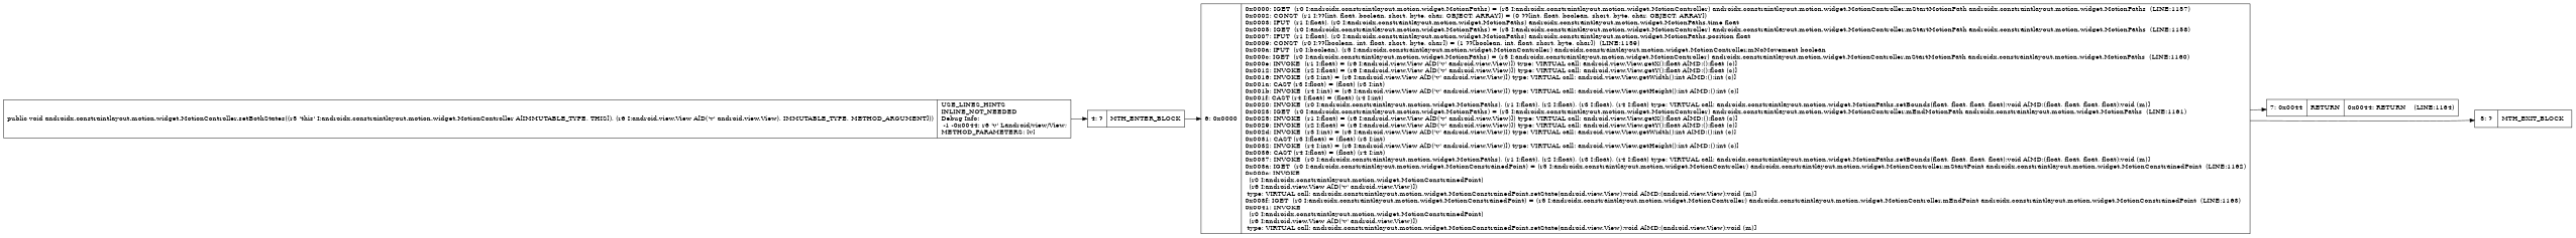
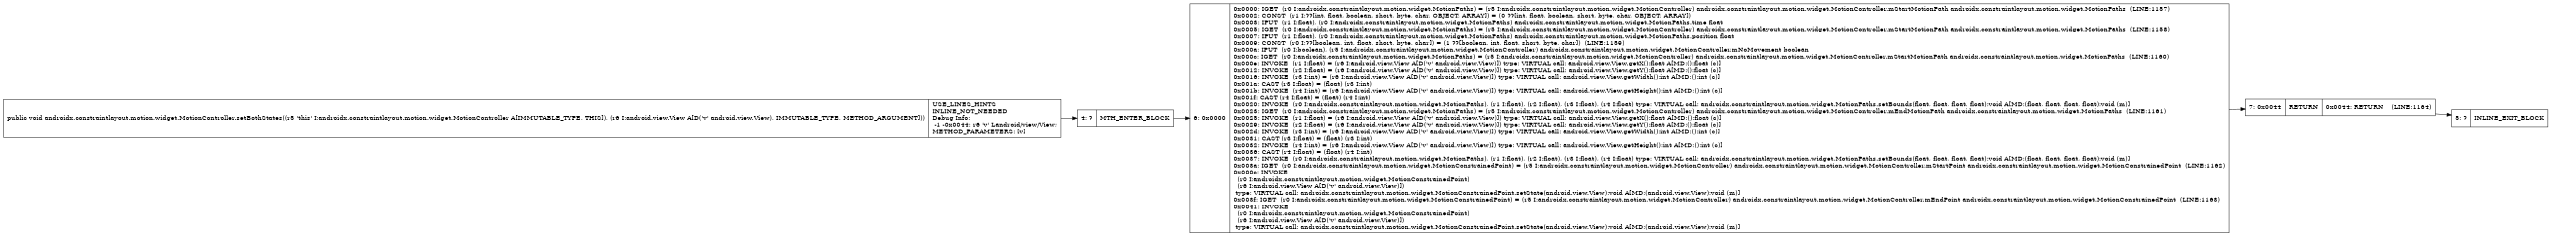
  digraph {
    rankdir=LR
    node [shape=record]
    n1 [label="{4\:\ ?|MTH_ENTER_BLOCK\l}"]
    n2 [label="{6\:\ 0x0000|0x0000: IGET  (r0 I:androidx.constraintlayout.motion.widget.MotionPaths) = (r5 I:androidx.constraintlayout.motion.widget.MotionController) androidx.constraintlayout.motion.widget.MotionController.mStartMotionPath androidx.constraintlayout.motion.widget.MotionPaths  (LINE:1157)\l0x0002: CONST  (r1 I:??[int, float, boolean, short, byte, char, OBJECT, ARRAY]) = (0 ??[int, float, boolean, short, byte, char, OBJECT, ARRAY]) \l0x0003: IPUT  (r1 I:float), (r0 I:androidx.constraintlayout.motion.widget.MotionPaths) androidx.constraintlayout.motion.widget.MotionPaths.time float \l0x0005: IGET  (r0 I:androidx.constraintlayout.motion.widget.MotionPaths) = (r5 I:androidx.constraintlayout.motion.widget.MotionController) androidx.constraintlayout.motion.widget.MotionController.mStartMotionPath androidx.constraintlayout.motion.widget.MotionPaths  (LINE:1158)\l0x0007: IPUT  (r1 I:float), (r0 I:androidx.constraintlayout.motion.widget.MotionPaths) androidx.constraintlayout.motion.widget.MotionPaths.position float \l0x0009: CONST  (r0 I:??[boolean, int, float, short, byte, char]) = (1 ??[boolean, int, float, short, byte, char])  (LINE:1159)\l0x000a: IPUT  (r0 I:boolean), (r5 I:androidx.constraintlayout.motion.widget.MotionController) androidx.constraintlayout.motion.widget.MotionController.mNoMovement boolean \l0x000c: IGET  (r0 I:androidx.constraintlayout.motion.widget.MotionPaths) = (r5 I:androidx.constraintlayout.motion.widget.MotionController) androidx.constraintlayout.motion.widget.MotionController.mStartMotionPath androidx.constraintlayout.motion.widget.MotionPaths  (LINE:1160)\l0x000e: INVOKE  (r1 I:float) = (r6 I:android.view.View A[D('v' android.view.View)]) type: VIRTUAL call: android.view.View.getX():float A[MD:():float (c)]\l0x0012: INVOKE  (r2 I:float) = (r6 I:android.view.View A[D('v' android.view.View)]) type: VIRTUAL call: android.view.View.getY():float A[MD:():float (c)]\l0x0016: INVOKE  (r3 I:int) = (r6 I:android.view.View A[D('v' android.view.View)]) type: VIRTUAL call: android.view.View.getWidth():int A[MD:():int (c)]\l0x001a: CAST (r3 I:float) = (float) (r3 I:int) \l0x001b: INVOKE  (r4 I:int) = (r6 I:android.view.View A[D('v' android.view.View)]) type: VIRTUAL call: android.view.View.getHeight():int A[MD:():int (c)]\l0x001f: CAST (r4 I:float) = (float) (r4 I:int) \l0x0020: INVOKE  (r0 I:androidx.constraintlayout.motion.widget.MotionPaths), (r1 I:float), (r2 I:float), (r3 I:float), (r4 I:float) type: VIRTUAL call: androidx.constraintlayout.motion.widget.MotionPaths.setBounds(float, float, float, float):void A[MD:(float, float, float, float):void (m)]\l0x0023: IGET  (r0 I:androidx.constraintlayout.motion.widget.MotionPaths) = (r5 I:androidx.constraintlayout.motion.widget.MotionController) androidx.constraintlayout.motion.widget.MotionController.mEndMotionPath androidx.constraintlayout.motion.widget.MotionPaths  (LINE:1161)\l0x0025: INVOKE  (r1 I:float) = (r6 I:android.view.View A[D('v' android.view.View)]) type: VIRTUAL call: android.view.View.getX():float A[MD:():float (c)]\l0x0029: INVOKE  (r2 I:float) = (r6 I:android.view.View A[D('v' android.view.View)]) type: VIRTUAL call: android.view.View.getY():float A[MD:():float (c)]\l0x002d: INVOKE  (r3 I:int) = (r6 I:android.view.View A[D('v' android.view.View)]) type: VIRTUAL call: android.view.View.getWidth():int A[MD:():int (c)]\l0x0031: CAST (r3 I:float) = (float) (r3 I:int) \l0x0032: INVOKE  (r4 I:int) = (r6 I:android.view.View A[D('v' android.view.View)]) type: VIRTUAL call: android.view.View.getHeight():int A[MD:():int (c)]\l0x0036: CAST (r4 I:float) = (float) (r4 I:int) \l0x0037: INVOKE  (r0 I:androidx.constraintlayout.motion.widget.MotionPaths), (r1 I:float), (r2 I:float), (r3 I:float), (r4 I:float) type: VIRTUAL call: androidx.constraintlayout.motion.widget.MotionPaths.setBounds(float, float, float, float):void A[MD:(float, float, float, float):void (m)]\l0x003a: IGET  (r0 I:androidx.constraintlayout.motion.widget.MotionConstrainedPoint) = (r5 I:androidx.constraintlayout.motion.widget.MotionController) androidx.constraintlayout.motion.widget.MotionController.mStartPoint androidx.constraintlayout.motion.widget.MotionConstrainedPoint  (LINE:1162)\l0x000c: INVOKE  \l  (r0 I:androidx.constraintlayout.motion.widget.MotionConstrainedPoint)\l  (r6 I:android.view.View A[D('v' android.view.View)])\l type: VIRTUAL call: androidx.constraintlayout.motion.widget.MotionConstrainedPoint.setState(android.view.View):void A[MD:(android.view.View):void (m)]\l0x003f: IGET  (r0 I:androidx.constraintlayout.motion.widget.MotionConstrainedPoint) = (r5 I:androidx.constraintlayout.motion.widget.MotionController) androidx.constraintlayout.motion.widget.MotionController.mEndPoint androidx.constraintlayout.motion.widget.MotionConstrainedPoint  (LINE:1163)\l0x0041: INVOKE  \l  (r0 I:androidx.constraintlayout.motion.widget.MotionConstrainedPoint)\l  (r6 I:android.view.View A[D('v' android.view.View)])\l type: VIRTUAL call: androidx.constraintlayout.motion.widget.MotionConstrainedPoint.setState(android.view.View):void A[MD:(android.view.View):void (m)]\l}"]
    n3 [label="{7\:\ 0x0044|RETURN\l|0x0044: RETURN    (LINE:1164)\l}"]
-   n4 [label="{5\:\ ?|MTH_EXIT_BLOCK\l}"]
+   n4 [label="{5\:\ ?|INLINE_EXIT_BLOCK\l}"]
    n5 [label="{public void androidx.constraintlayout.motion.widget.MotionController.setBothStates((r5 'this' I:androidx.constraintlayout.motion.widget.MotionController A[IMMUTABLE_TYPE, THIS]), (r6 I:android.view.View A[D('v' android.view.View), IMMUTABLE_TYPE, METHOD_ARGUMENT]))  | USE_LINES_HINTS\lINLINE_NOT_NEEDED\lDebug Info:\l  \-1 \-0x0044: r6 'v' Landroid\/view\/View;\lMETHOD_PARAMETERS: [v]\l}"]
    n1 -> n2
    n2 -> n3
-   n2 -> n4
+   n3 -> n4
    n5 -> n1
  }
